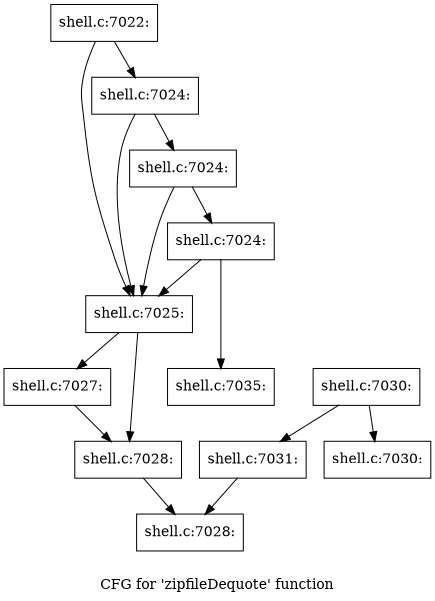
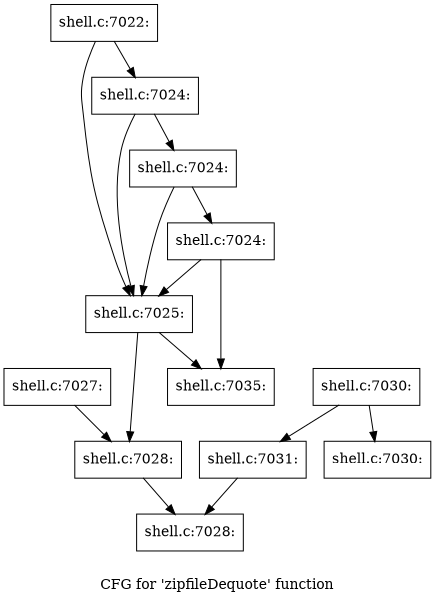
  digraph {
    label="CFG for 'zipfileDequote' function"
    node [shape=record]
    n1 [label="{shell.c:7022:}"]
    n2 [label="{shell.c:7025:}"]
    n3 [label="{shell.c:7024:}"]
    n4 [label="{shell.c:7027:}"]
    n5 [label="{shell.c:7028:}"]
    n6 [label="{shell.c:7024:}"]
    n7 [label="{shell.c:7028:}"]
    n8 [label="{shell.c:7024:}"]
    n9 [label="{shell.c:7035:}"]
    n10 [label="{shell.c:7030:}"]
    n11 [label="{shell.c:7031:}"]
    n12 [label="{shell.c:7030:}"]
    n1 -> n2
    n1 -> n3
-   n2 -> n4
+   n2 -> n9
    n2 -> n5
    n3 -> n2
    n3 -> n6
    n4 -> n5
    n5 -> n7
    n6 -> n2
    n6 -> n8
    n8 -> n2
    n8 -> n9
    n10 -> n11
    n10 -> n12
    n11 -> n7
  }
